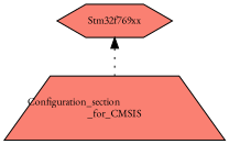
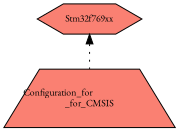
  digraph {
    rankdir=TB
    fontname="EB Garamond"
    node [color=black fillcolor=salmon fontname="EB Garamond" fontsize=10 style=filled]
-   n1 [fontcolor=black height=0.2 label="Configuration_section\l_for_CMSIS" shape=trapezium width=0.4]
+   n1 [fontcolor=black height=0.2 label="Configuration_for\l_for_CMSIS" shape=trapezium width=0.4]
    n2 [height=0.2 label=Stm32f769xx shape=hexagon width=0.4]
    n2 -> n1 [dir=back fontname="EB Garamond" fontsize=10 labelfontname=Helvetica labelfontsize=10 shape=plaintext style=dotted]
  }
